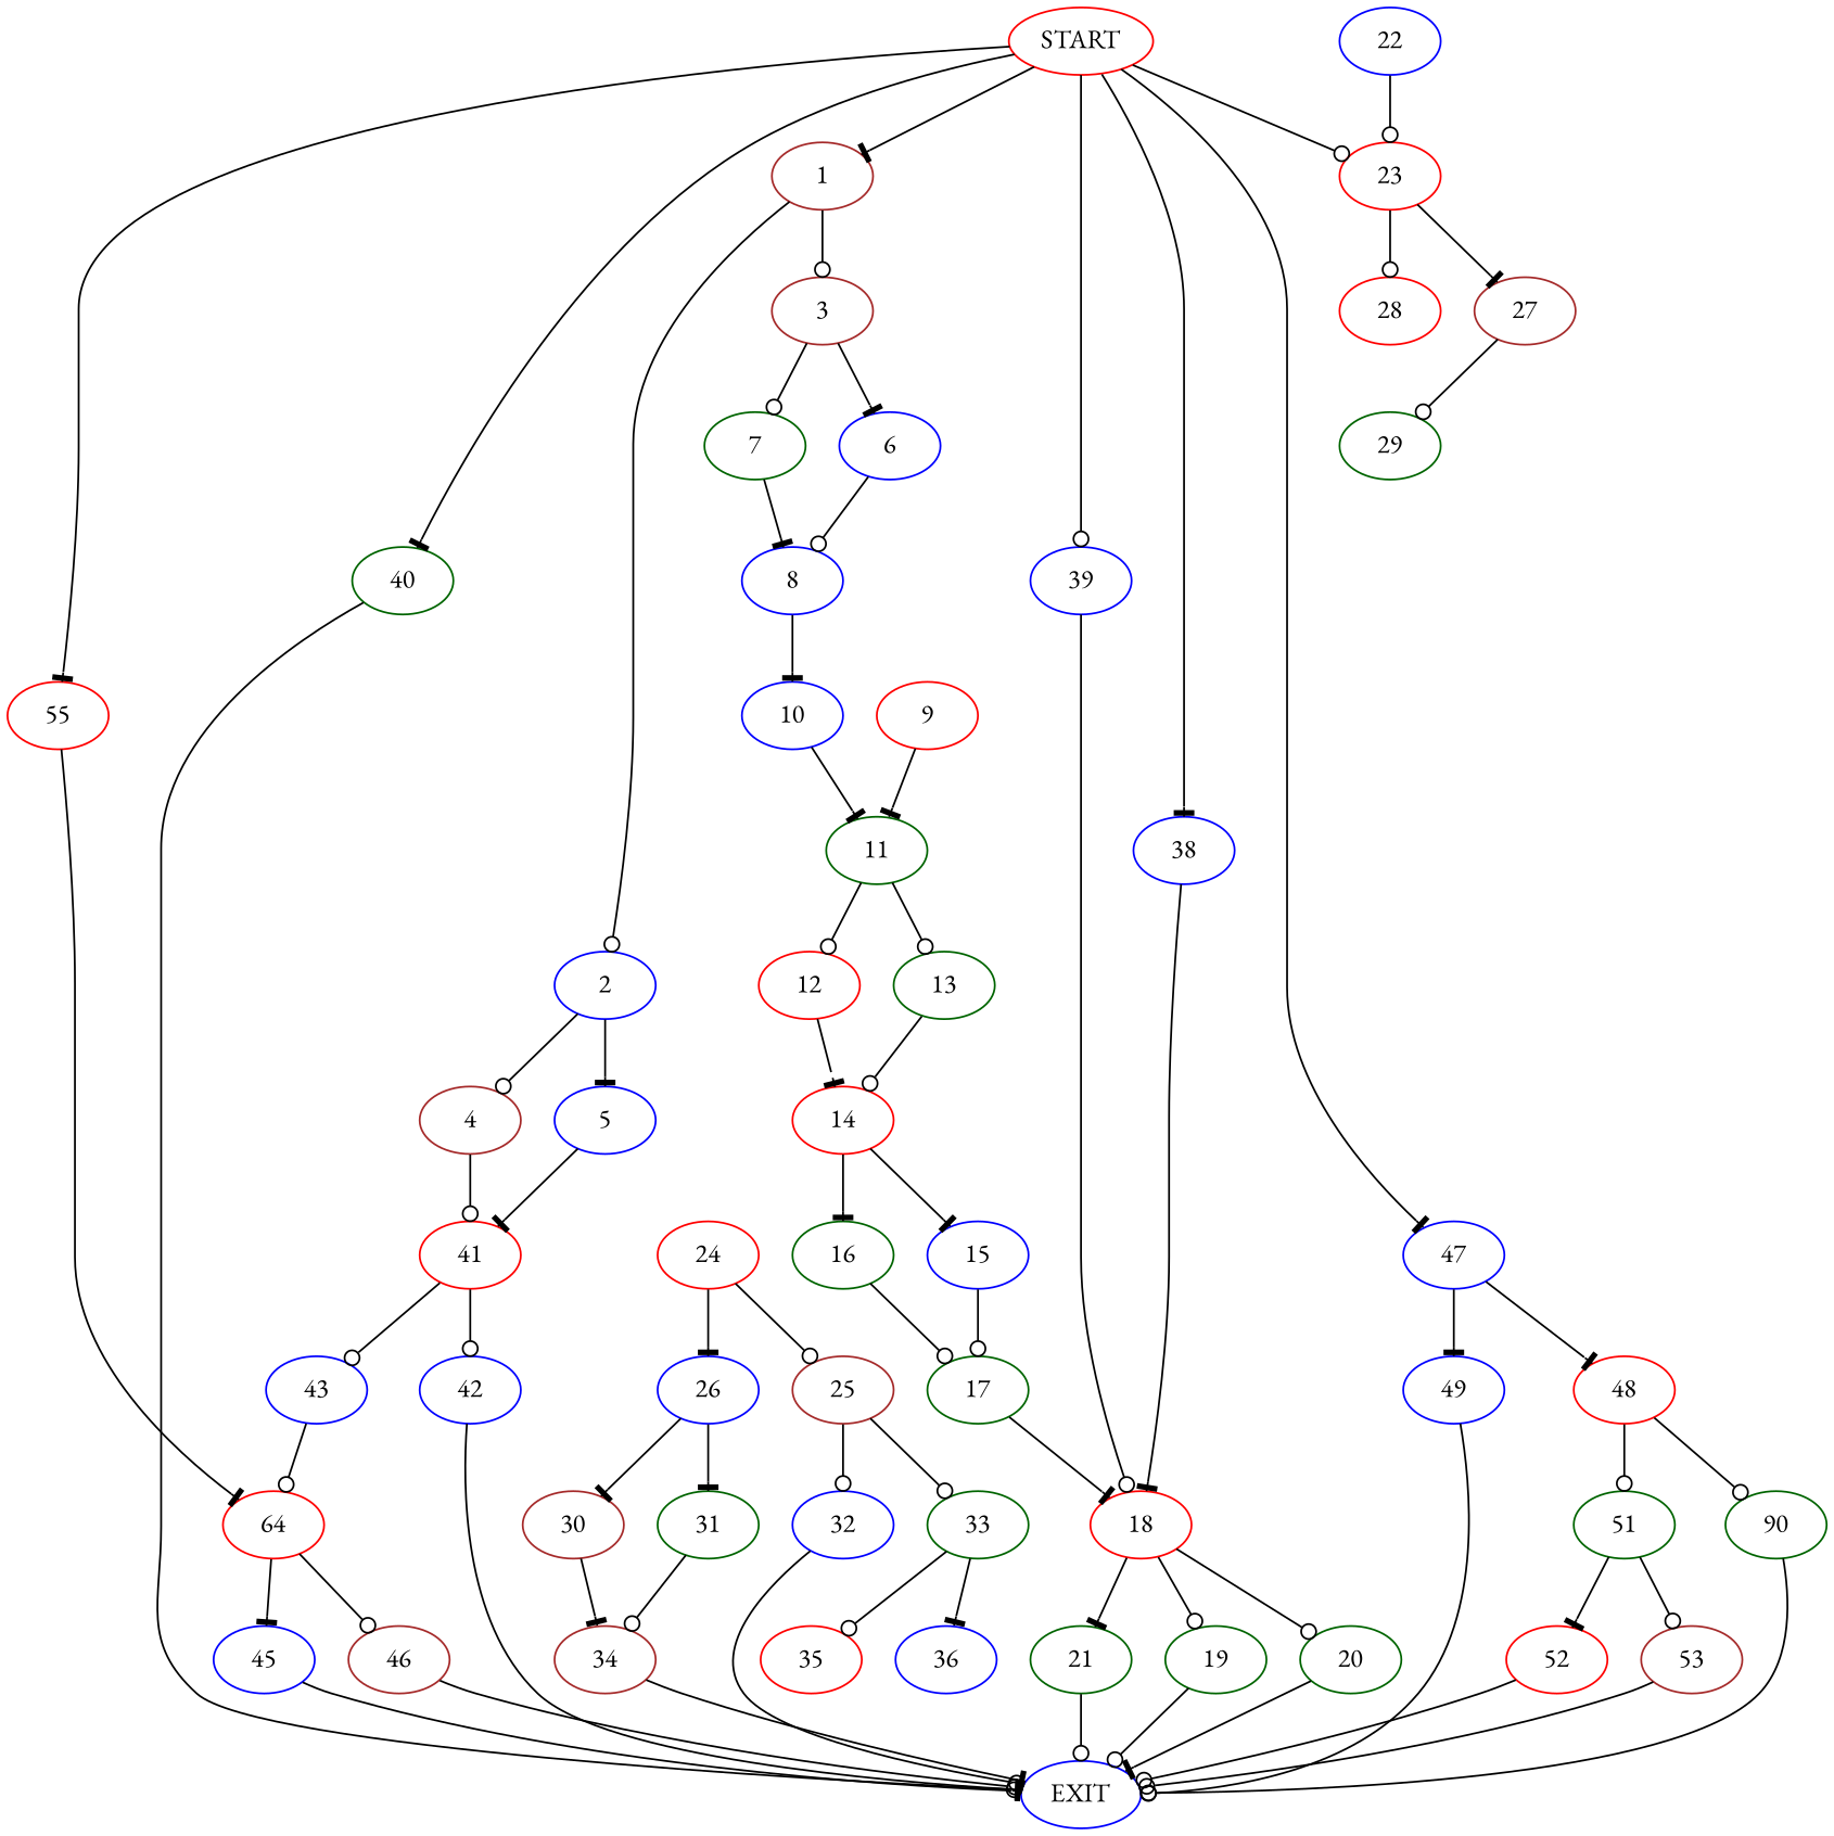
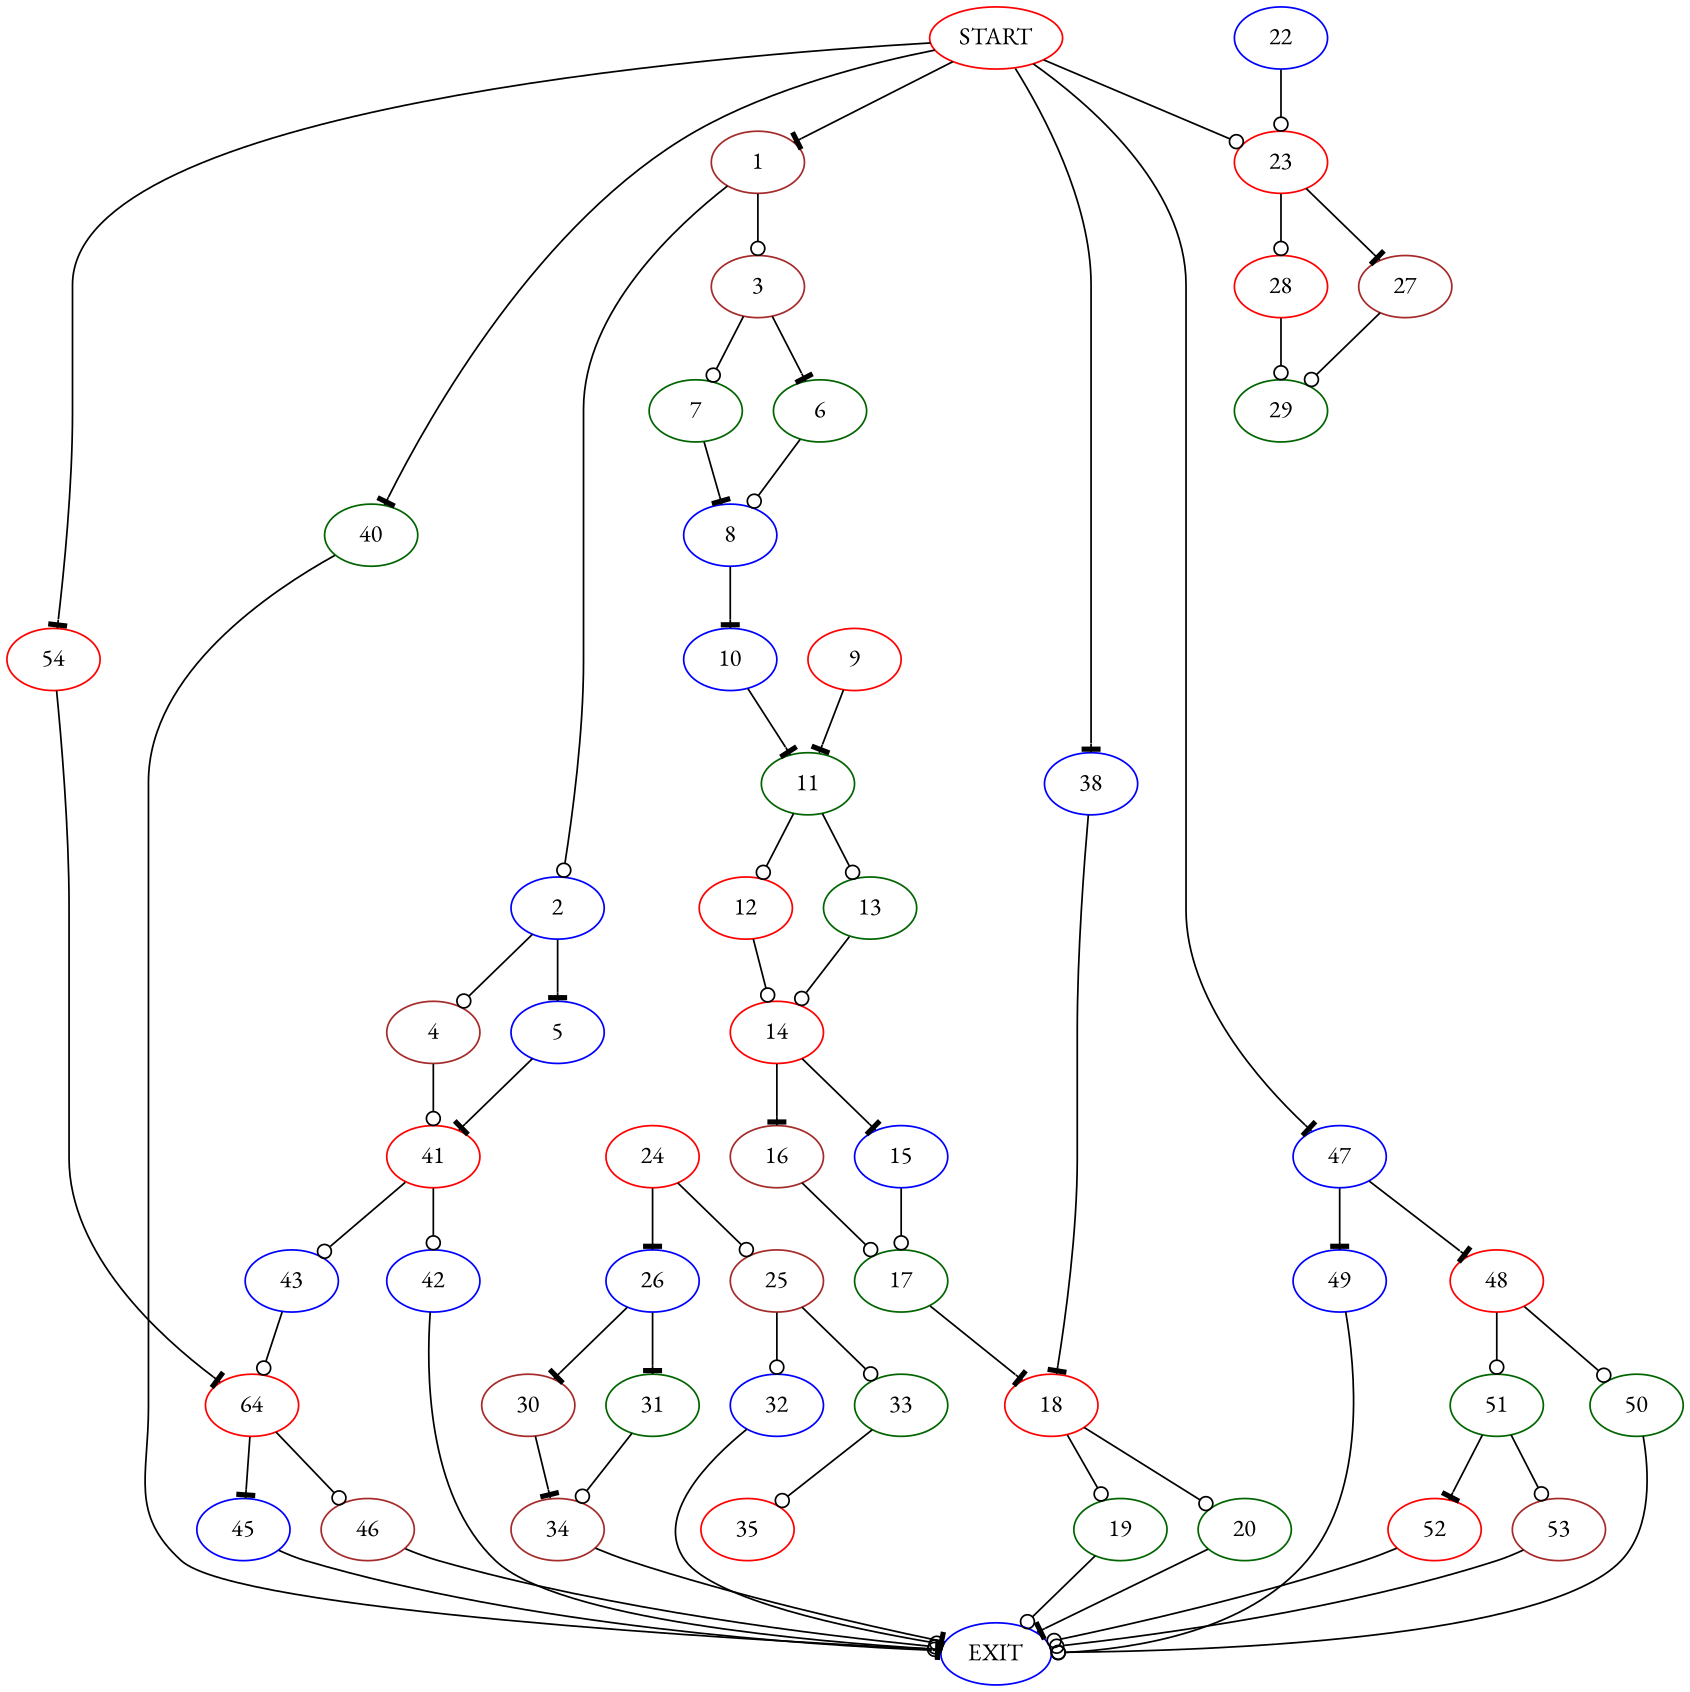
  digraph {
    fontname="EB Garamond"
    node [color=blue fontname="EB Garamond"]
    edge [arrowhead=odot fontname="EB Garamond"]
    n1 [color=red label=START]
    1 [color=brown]
    38
-   39
    40 [color=darkgreen]
    47
-   54 [color=red label=55]
+   54 [color=red]
    23 [color=red]
    2
    3 [color=brown]
    22
    18 [color=red]
    n13 [label=EXIT]
    48 [color=red]
    49
    n16 [color=red label=64]
    4 [color=brown]
    5
-   6
+   6 [color=darkgreen]
    7 [color=darkgreen]
    41 [color=red]
    8
    42
    43
    10
    9 [color=red]
    11 [color=darkgreen]
    12 [color=red]
    13 [color=darkgreen]
    14 [color=red]
    15
-   16 [color=darkgreen]
+   16 [color=brown]
    17 [color=darkgreen]
    19 [color=darkgreen]
    20 [color=darkgreen]
-   21 [color=darkgreen]
    27 [color=brown]
    28 [color=red]
    24 [color=red]
    25 [color=brown]
    26
    29 [color=darkgreen]
    32
    33 [color=darkgreen]
    30 [color=brown]
    31 [color=darkgreen]
    35 [color=red]
-   36
    34 [color=brown]
    45
    46 [color=brown]
-   50 [color=darkgreen label=90]
+   50 [color=darkgreen]
    51 [color=darkgreen]
    52 [color=red]
    53 [color=brown]
    n1 -> 1 [arrowhead=tee]
    n1 -> 38 [arrowhead=tee]
-   n1 -> 39
    n1 -> 40 [arrowhead=tee]
    n1 -> 47 [arrowhead=tee]
    n1 -> 54 [arrowhead=tee]
    n1 -> 23
    1 -> 2
    1 -> 3
    38 -> 18 [arrowhead=tee]
-   39 -> 18
    40 -> n13
    47 -> 48 [arrowhead=tee]
    47 -> 49 [arrowhead=tee]
    54 -> n16 [arrowhead=tee]
    23 -> 27 [arrowhead=tee]
    23 -> 28
    2 -> 4
    2 -> 5 [arrowhead=tee]
    3 -> 6 [arrowhead=tee]
    3 -> 7
    22 -> 23
    18 -> 19
    18 -> 20
-   18 -> 21 [arrowhead=tee]
    48 -> 50
    48 -> 51
    49 -> n13
    n16 -> 45 [arrowhead=tee]
    n16 -> 46
    4 -> 41
    5 -> 41 [arrowhead=tee]
    6 -> 8
    7 -> 8 [arrowhead=tee]
    41 -> 42
    41 -> 43
    8 -> 10 [arrowhead=tee]
    42 -> n13 [arrowhead=tee]
    43 -> n16
    10 -> 11 [arrowhead=tee]
    9 -> 11 [arrowhead=tee]
    11 -> 12
    11 -> 13
-   12 -> 14 [arrowhead=tee]
+   12 -> 14
    13 -> 14
    14 -> 15 [arrowhead=tee]
    14 -> 16 [arrowhead=tee]
    15 -> 17
    16 -> 17
    17 -> 18 [arrowhead=tee]
    19 -> n13
    20 -> n13 [arrowhead=tee]
-   21 -> n13
    27 -> 29
+   28 -> 29
    24 -> 25
    24 -> 26 [arrowhead=tee]
    25 -> 32
    25 -> 33
    26 -> 30 [arrowhead=tee]
    26 -> 31 [arrowhead=tee]
    32 -> n13
    33 -> 35
-   33 -> 36 [arrowhead=tee]
    30 -> 34 [arrowhead=tee]
    31 -> 34
    34 -> n13 [arrowhead=tee]
    45 -> n13 [arrowhead=tee]
    46 -> n13
    50 -> n13
    51 -> 52 [arrowhead=tee]
    51 -> 53
    52 -> n13
    53 -> n13
  }
